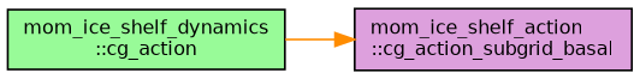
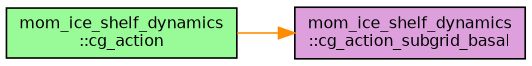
  digraph {
    rankdir=LR
    node [color=black fontname=Helvetica fontsize=10 shape=record style=filled]
    n1 [fillcolor=palegreen fontcolor=black height=0.2 label="mom_ice_shelf_dynamics\l::cg_action" width=0.4]
-   n2 [fillcolor=plum height=0.2 label="mom_ice_shelf_action\l::cg_action_subgrid_basal" width=0.4]
+   n2 [fillcolor=plum height=0.2 label="mom_ice_shelf_dynamics\l::cg_action_subgrid_basal" width=0.4]
    n1 -> n2 [color=darkorange fontname=Helvetica fontsize=10 labelfontname=Helvetica labelfontsize=10 style=solid arrowhead=normal]
  }
